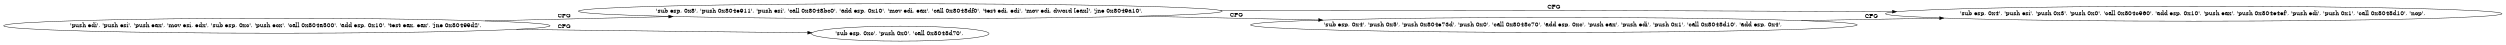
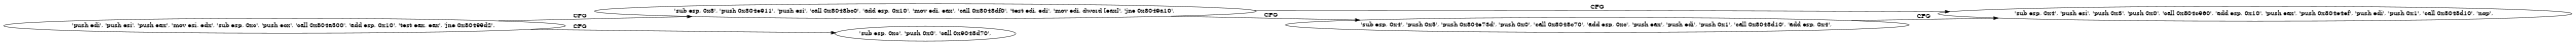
  digraph {
    rankdir=LR
    n1 [label="'push edi', 'push esi', 'push eax', 'mov esi, edx', 'sub esp, 0xc', 'push ecx', 'call 0x804a500', 'add esp, 0x10', 'test eax, eax', 'jne 0x80499d2', "]
    n2 [label="'sub esp, 0x8', 'push 0x804e911', 'push esi', 'call 0x8048bc0', 'add esp, 0x10', 'mov edi, eax', 'call 0x8048df0', 'test edi, edi', 'mov edi, dword [eax]', 'jne 0x8049a10', "]
-   n3 [label="'sub esp, 0xc', 'push 0x0', 'call 0x8048d70', "]
+   n3 [label="'sub esp, 0xc', 'push 0x0', 'call 0x9048d70',"]
    n4 [label="'sub esp, 0x4', 'push esi', 'push 0x3', 'push 0x0', 'call 0x804c960', 'add esp, 0x10', 'push eax', 'push 0x804e4ef', 'push edi', 'push 0x1', 'call 0x8048d10', 'nop', "]
    n5 [label="'sub esp, 0x4', 'push 0x5', 'push 0x804e73d', 'push 0x0', 'call 0x8048c70', 'add esp, 0xc', 'push eax', 'push edi', 'push 0x1', 'call 0x8048d10', 'add esp, 0x4', "]
    n1 -> n2 [label=CFG]
    n1 -> n3 [label=CFG]
    n2 -> n4 [label=CFG]
    n2 -> n5 [label=CFG]
    n5 -> n4 [label=CFG]
  }
